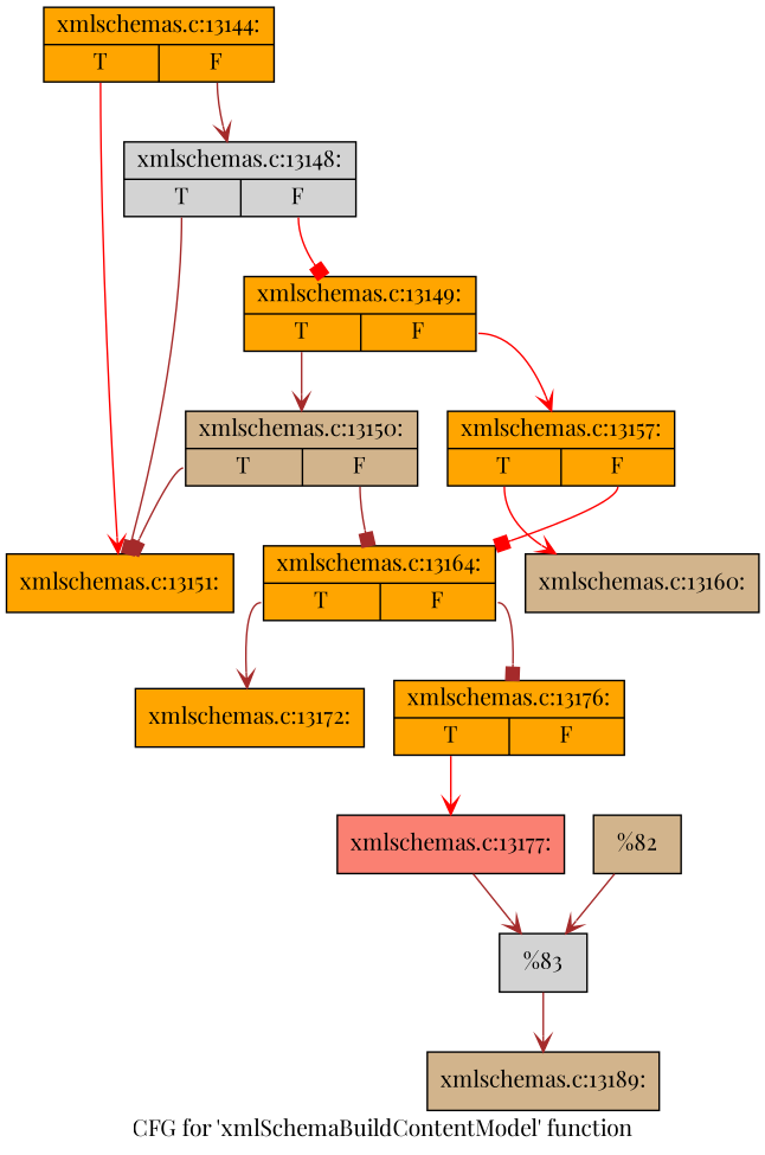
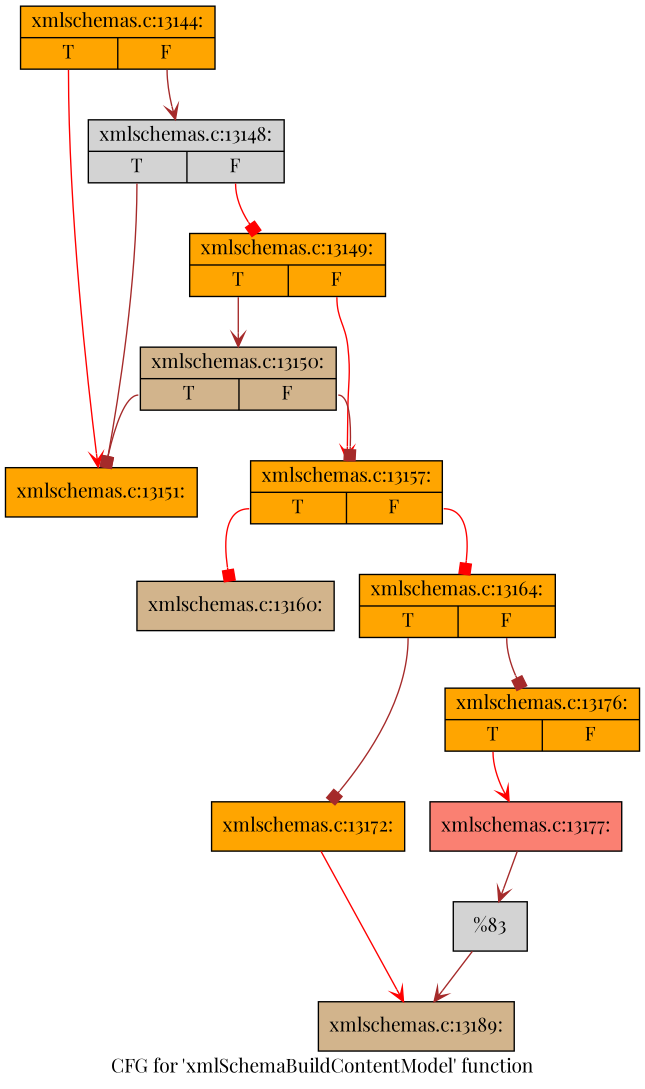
  digraph {
    fontname="Playfair Display"
    label="CFG for 'xmlSchemaBuildContentModel' function"
    node [fillcolor=orange fontname="Playfair Display" shape=record style=filled]
    edge [arrowhead=vee color=brown fontname="Playfair Display" tailport=s0]
    n1 [label="{xmlschemas.c:13144:|{<s0>T|<s1>F}}"]
    n2 [label="{xmlschemas.c:13151:}"]
    n3 [fillcolor=lightgrey label="{xmlschemas.c:13148:|{<s0>T|<s1>F}}"]
    n4 [label="{xmlschemas.c:13149:|{<s0>T|<s1>F}}"]
    n5 [fillcolor=tan label="{xmlschemas.c:13150:|{<s0>T|<s1>F}}"]
    n6 [label="{xmlschemas.c:13157:|{<s0>T|<s1>F}}"]
    n7 [fillcolor=tan label="{xmlschemas.c:13160:}"]
    n8 [label="{xmlschemas.c:13164:|{<s0>T|<s1>F}}"]
    n9 [label="{xmlschemas.c:13172:}"]
    n10 [label="{xmlschemas.c:13176:|{<s0>T|<s1>F}}"]
    n11 [fillcolor=tan label="{xmlschemas.c:13189:}"]
    n12 [fillcolor=salmon label="{xmlschemas.c:13177:}"]
    n13 [fillcolor=lightgrey label="{%83}"]
-   n14 [fillcolor=tan label="{%82}"]
    n1 -> n2 [color=red]
    n1 -> n3 [tailport=s1]
    n3 -> n2 [arrowhead=box]
    n3 -> n4 [arrowhead=box color=red tailport=s1]
    n4 -> n5
    n4 -> n6 [color=red tailport=s1]
    n5 -> n2 [arrowhead=box]
-   n5 -> n8 [arrowhead=box tailport=s1]
-   n6 -> n7 [color=red]
+   n5 -> n6 [arrowhead=box tailport=s1]
+   n6 -> n7 [arrowhead=box color=red]
    n6 -> n8 [arrowhead=box color=red tailport=s1]
-   n8 -> n9
+   n8 -> n9 [arrowhead=box]
    n8 -> n10 [arrowhead=box tailport=s1]
+   n9 -> n11 [color=red tailport=""]
    n10 -> n12 [color=red]
    n12 -> n13 [tailport=""]
    n13 -> n11 [tailport=""]
-   n14 -> n13 [tailport=""]
  }
